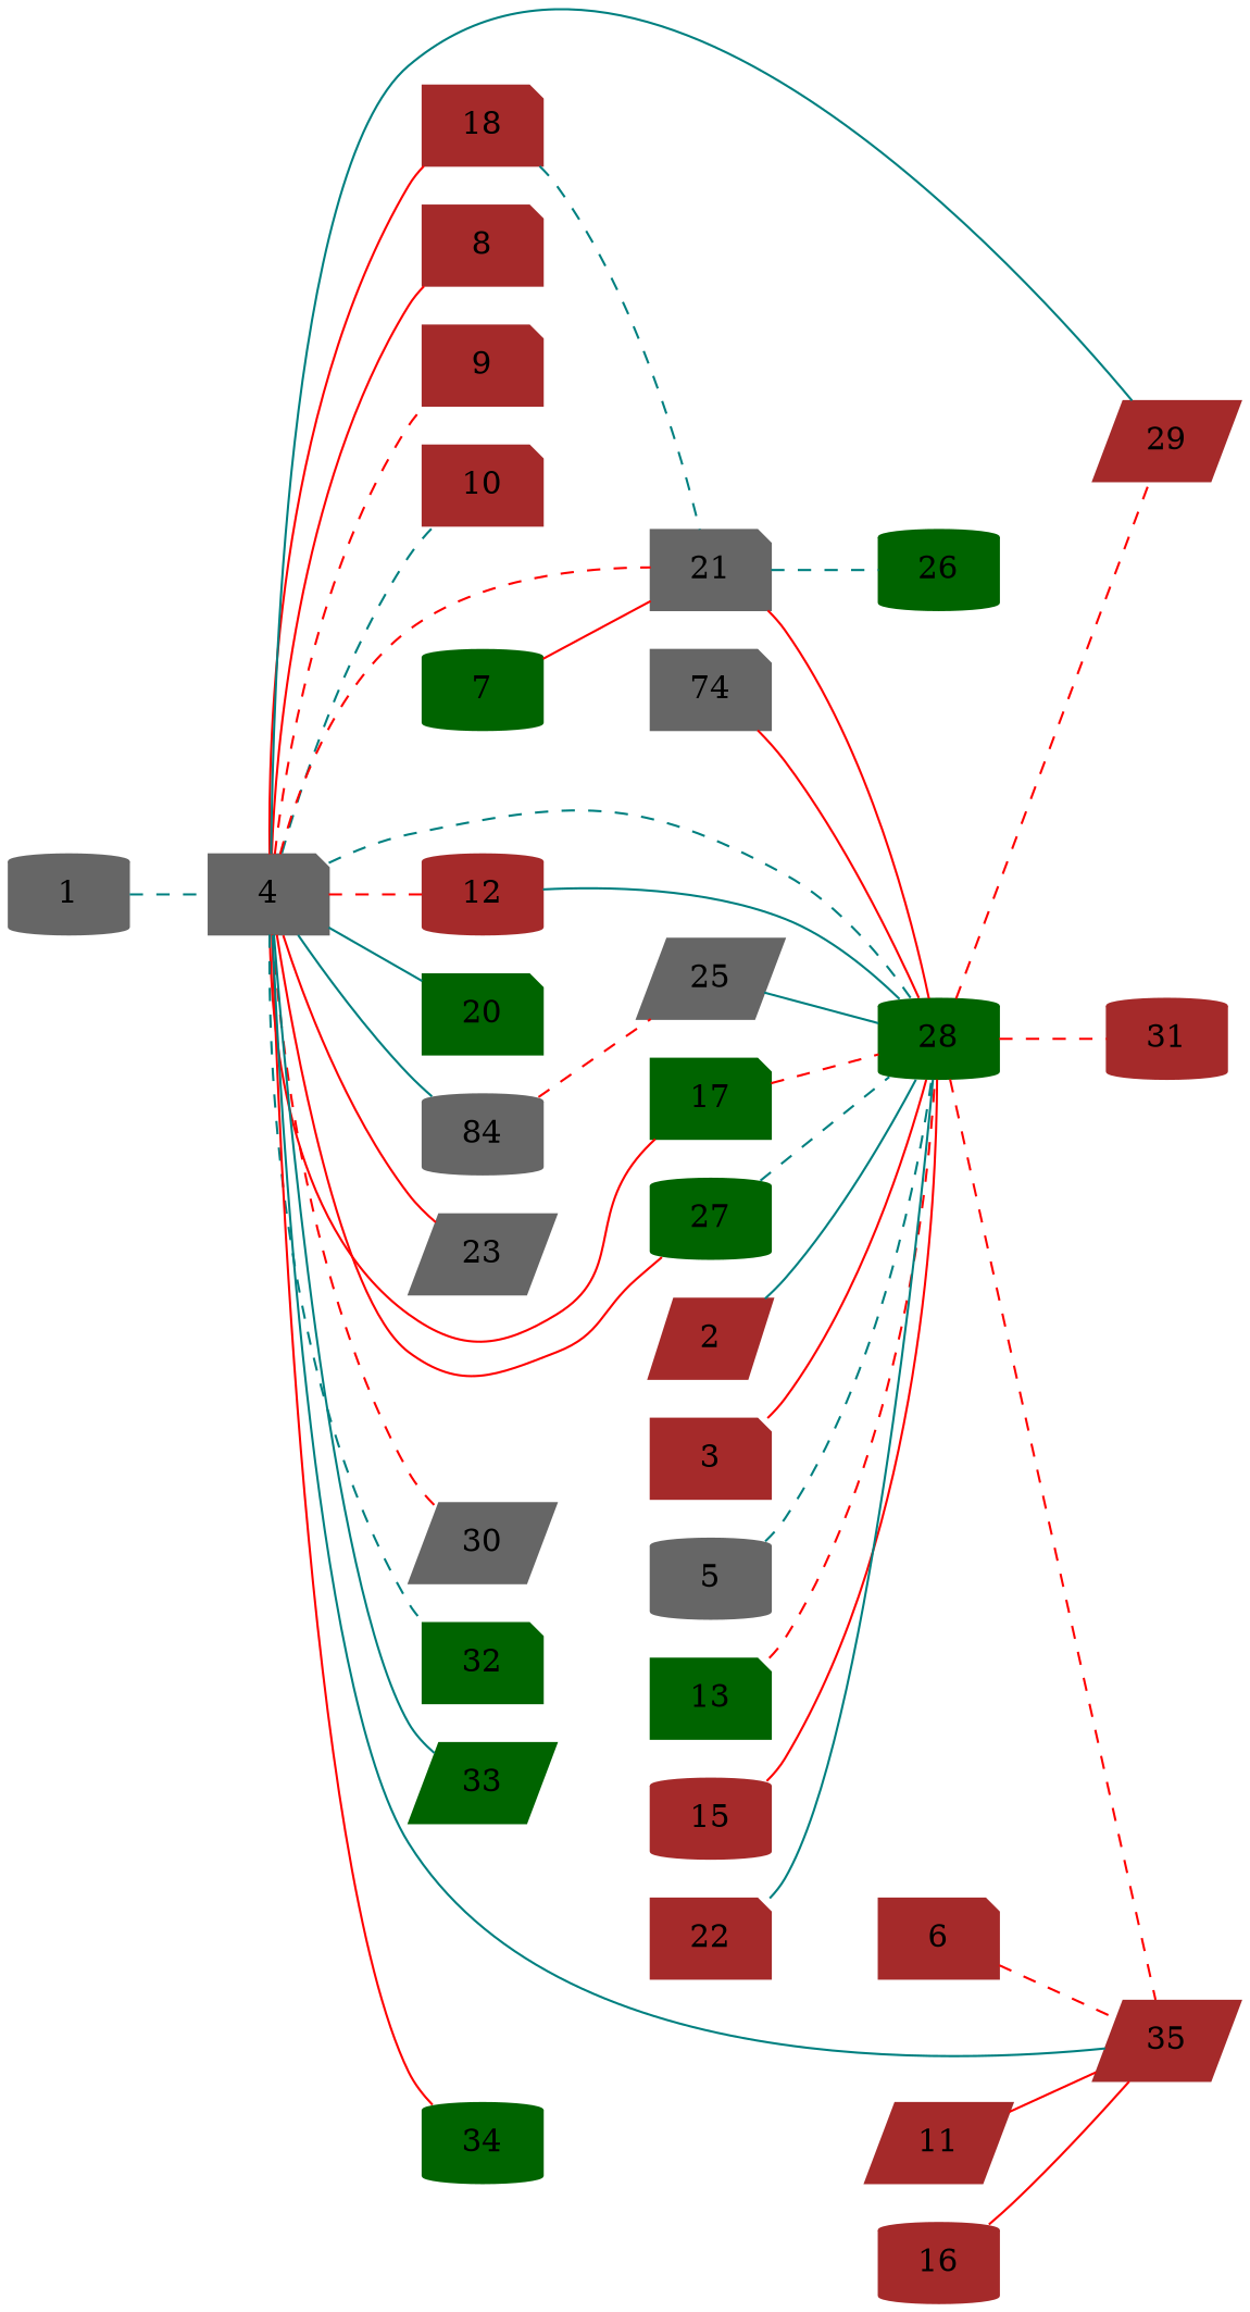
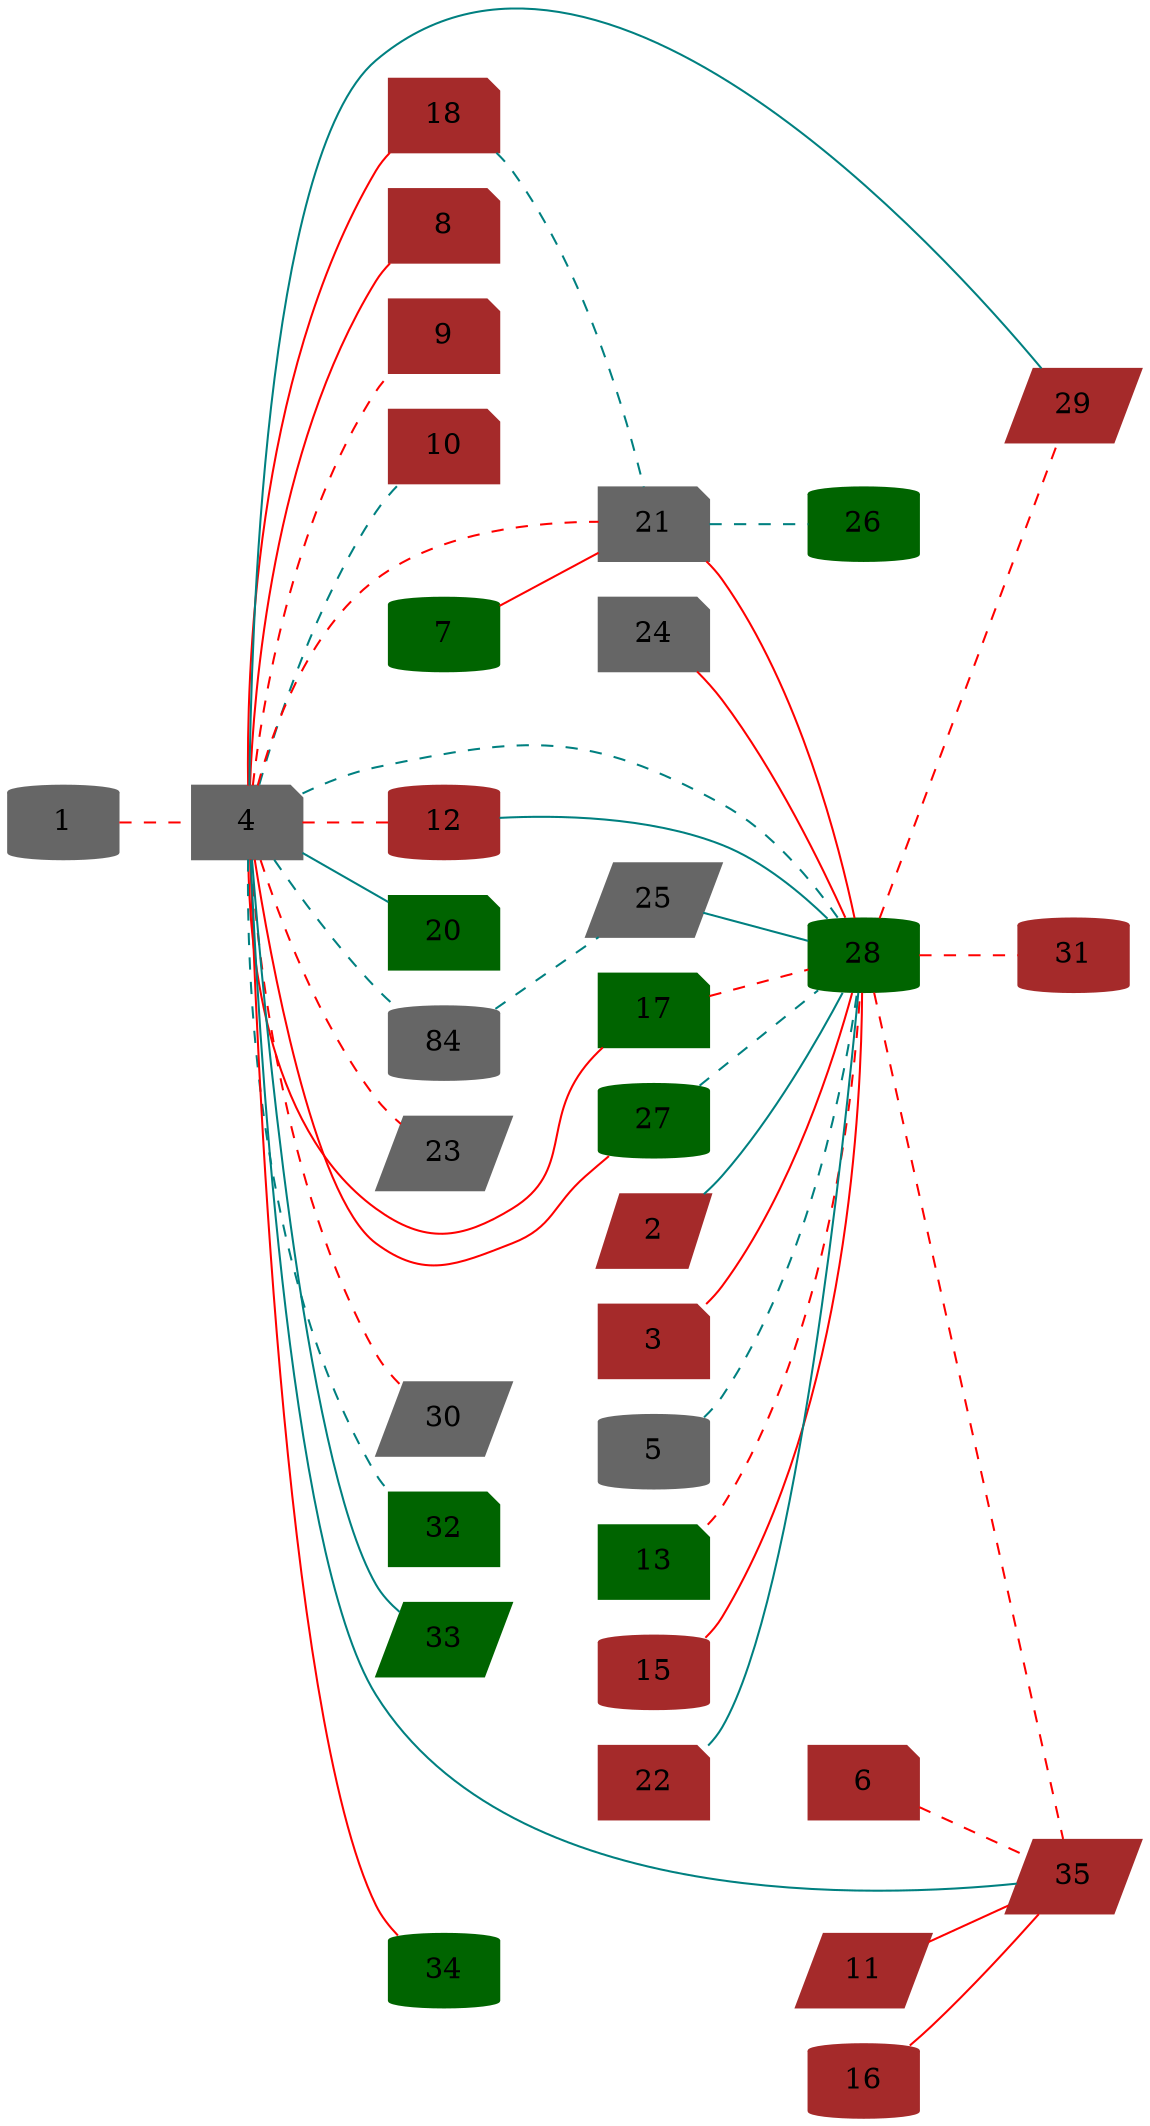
  graph {
    rankdir=LR
    node [color=brown shape=note style=filled]
    edge [color=red style=solid weight=1.0]
    1 [color=gray40 shape=cylinder]
    4 [color=gray40]
    28 [color=darkgreen shape=cylinder]
    8
    9
    10
    12 [shape=cylinder]
    n8 [color=gray40 label=84 shape=cylinder]
    17 [color=darkgreen]
    18
    20 [color=darkgreen]
    21 [color=gray40]
    23 [color=gray40 shape=parallelogram]
    27 [color=darkgreen shape=cylinder]
    29 [shape=parallelogram]
    30 [color=gray40 shape=parallelogram]
    32 [color=darkgreen]
    33 [color=darkgreen shape=parallelogram]
    34 [color=darkgreen shape=cylinder]
    35 [shape=parallelogram]
    2 [shape=parallelogram]
    31 [shape=cylinder]
    3
    25 [color=gray40 shape=parallelogram]
    26 [color=darkgreen shape=cylinder]
    5 [color=gray40 shape=cylinder]
    6
    7 [color=darkgreen shape=cylinder]
    11 [shape=parallelogram]
    13 [color=darkgreen]
    15 [shape=cylinder]
    16 [shape=cylinder]
    22
-   24 [color=gray40 label=74]
-   1 -- 4 [color=teal style=dashed]
+   24 [color=gray40]
+   1 -- 4 [style=dashed]
    4 -- 28 [color=teal style=dashed weight=4.0]
    4 -- 8
    4 -- 9 [style=dashed]
    4 -- 10 [color=teal style=dashed]
    4 -- 12 [style=dashed weight=2.0]
-   4 -- n8 [color=teal weight=3.0]
+   4 -- n8 [color=teal style=dashed weight=3.0]
    4 -- 17
    4 -- 18
    4 -- 20 [color=teal weight=2.0]
    4 -- 21 [style=dashed weight=6.0]
-   4 -- 23
+   4 -- 23 [style=dashed]
    4 -- 27 [weight=2.0]
    4 -- 29 [color=teal]
    4 -- 30 [style=dashed]
    4 -- 32 [color=teal style=dashed]
    4 -- 33 [color=teal]
    4 -- 34
    4 -- 35 [color=teal weight=3.0]
    28 -- 29 [style=dashed]
    28 -- 35 [style=dashed]
    28 -- 31 [style=dashed]
    12 -- 28 [color=teal]
-   n8 -- 25 [style=dashed]
+   n8 -- 25 [color=teal style=dashed]
    17 -- 28 [style=dashed weight=2.0]
    18 -- 21 [color=teal style=dashed]
    21 -- 28 [weight=3.0]
    21 -- 26 [color=teal style=dashed]
    27 -- 28 [color=teal style=dashed weight=3.0]
    2 -- 28 [color=teal]
    3 -- 28
    25 -- 28 [color=teal]
    5 -- 28 [color=teal style=dashed]
    6 -- 35 [style=dashed]
    7 -- 21
    11 -- 35
    13 -- 28 [style=dashed]
    15 -- 28
    16 -- 35
    22 -- 28 [color=teal]
    24 -- 28 [weight=2.0]
  }
